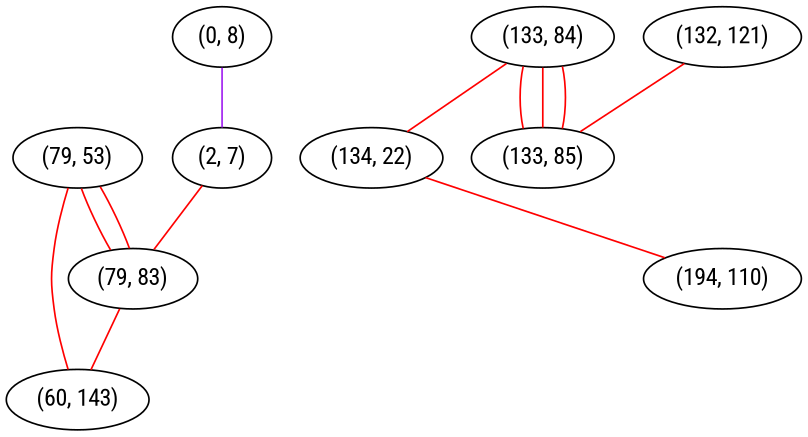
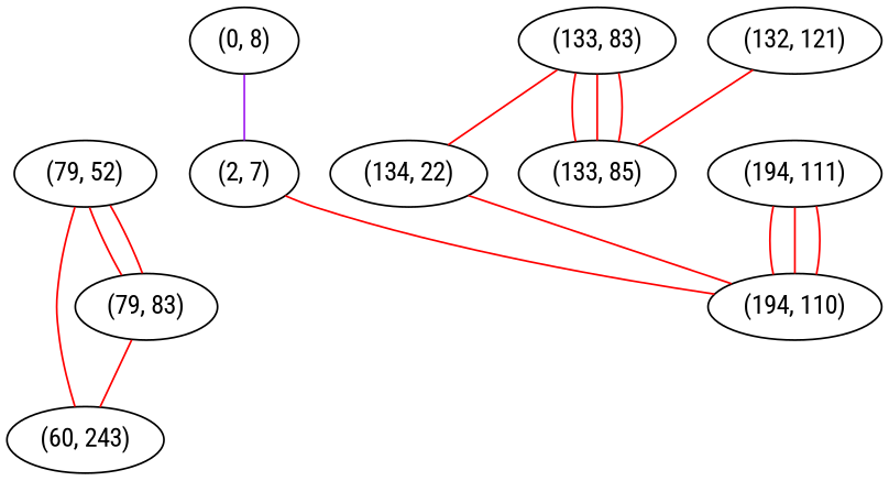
  graph {
    fontname="Roboto Condensed"
    node [fontname="Roboto Condensed"]
    edge [color=red fontname="Roboto Condensed" weight=1]
    n1 [label="(0, 8)"]
    n2 [label="(2, 7)"]
    n3 [label="(79, 83)"]
-   "(79, 52)" [label="(79, 53)"]
-   "(60, 143)"
+   "(79, 52)"
+   "(60, 143)" [label="(60, 243)"]
    "(134, 22)"
    "(194, 110)"
-   "(133, 84)"
+   "(133, 84)" [label="(133, 83)"]
    "(133, 85)"
    "(132, 121)"
+   "(194, 111)"
    n1 -- n2 [color=purple weight=4]
-   n2 -- n3
+   n2 -- "(194, 110)"
    n3 -- "(60, 143)"
    "(79, 52)" -- n3
    "(79, 52)" -- n3
    "(79, 52)" -- "(60, 143)"
    "(134, 22)" -- "(194, 110)"
    "(133, 84)" -- "(134, 22)"
    "(133, 84)" -- "(133, 85)"
    "(133, 84)" -- "(133, 85)"
    "(133, 84)" -- "(133, 85)"
    "(132, 121)" -- "(133, 85)"
+   "(194, 111)" -- "(194, 110)"
+   "(194, 111)" -- "(194, 110)"
+   "(194, 111)" -- "(194, 110)"
  }
